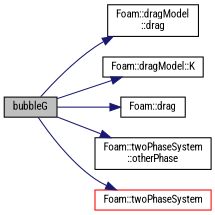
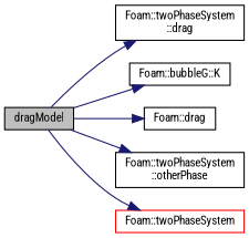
  digraph {
    fontname="Roboto Condensed"
    rankdir=LR
    node [color=black fontname="Roboto Condensed" fontsize=10 shape=record]
    edge [color=midnightblue fontname="Roboto Condensed" fontsize=10 labelfontname=Helvetica labelfontsize=10 style=solid]
-   n1 [fillcolor=grey75 fontcolor=black height=0.2 label=bubbleG style=filled width=0.4]
-   n2 [height=0.2 label="Foam::dragModel\l::drag" width=0.4]
-   n3 [height=0.2 label="Foam::dragModel::K" width=0.4]
+   n1 [fillcolor=grey75 fontcolor=black height=0.2 label=dragModel style=filled width=0.4]
+   n2 [height=0.2 label="Foam::twoPhaseSystem\l::drag" width=0.4]
+   n3 [height=0.2 label="Foam::bubbleG::K" width=0.4]
    n4 [height=0.2 label="Foam::drag" width=0.4]
    n5 [height=0.2 label="Foam::twoPhaseSystem\l::otherPhase" width=0.4]
    n6 [color=red height=0.2 label="Foam::twoPhaseSystem" width=0.4]
    n1 -> n2
    n1 -> n3
    n1 -> n4
    n1 -> n5
    n1 -> n6
  }
